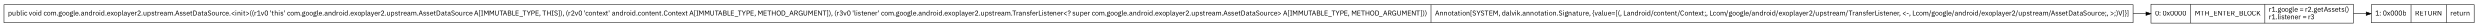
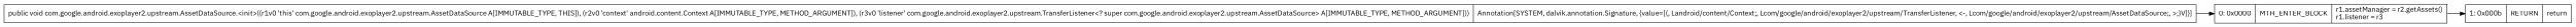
  digraph {
    rankdir=LR
    fontname="IBM Plex Sans"
    node [shape=record fontname="IBM Plex Sans"]
    edge [fontname="IBM Plex Sans"]
-   n1 [label="{0\:\ 0x0000|MTH_ENTER_BLOCK\l|r1.google = r2.getAssets()\lr1.listener = r3\l}"]
+   n1 [label="{0\:\ 0x0000|MTH_ENTER_BLOCK\l|r1.assetManager = r2.getAssets()\lr1.listener = r3\l}"]
    n2 [label="{1\:\ 0x000b|RETURN\l|return\l}"]
    n3 [label="{public void com.google.android.exoplayer2.upstream.AssetDataSource.\<init\>((r1v0 'this' com.google.android.exoplayer2.upstream.AssetDataSource A[IMMUTABLE_TYPE, THIS]), (r2v0 'context' android.content.Context A[IMMUTABLE_TYPE, METHOD_ARGUMENT]), (r3v0 'listener' com.google.android.exoplayer2.upstream.TransferListener\<? super com.google.android.exoplayer2.upstream.AssetDataSource\> A[IMMUTABLE_TYPE, METHOD_ARGUMENT]))  | Annotation[SYSTEM, dalvik.annotation.Signature, \{value=[(, Landroid\/content\/Context;, Lcom\/google\/android\/exoplayer2\/upstream\/TransferListener, \<\-, Lcom\/google\/android\/exoplayer2\/upstream\/AssetDataSource;, \>;)V]\}]\l}"]
    n1 -> n2
    n3 -> n1
  }
